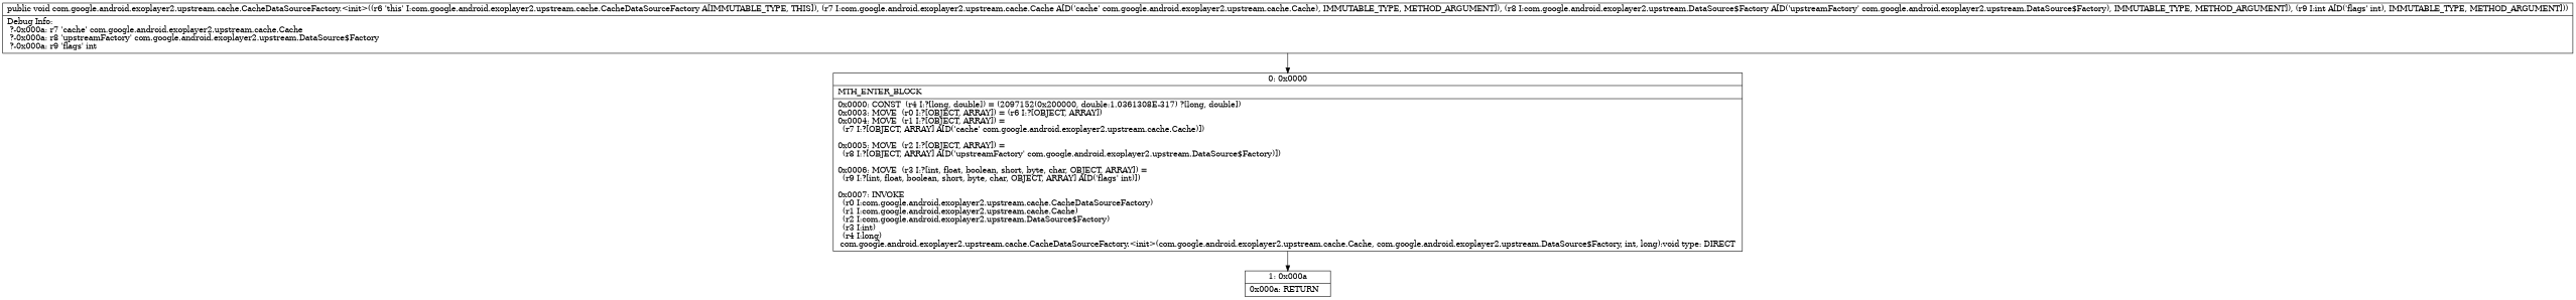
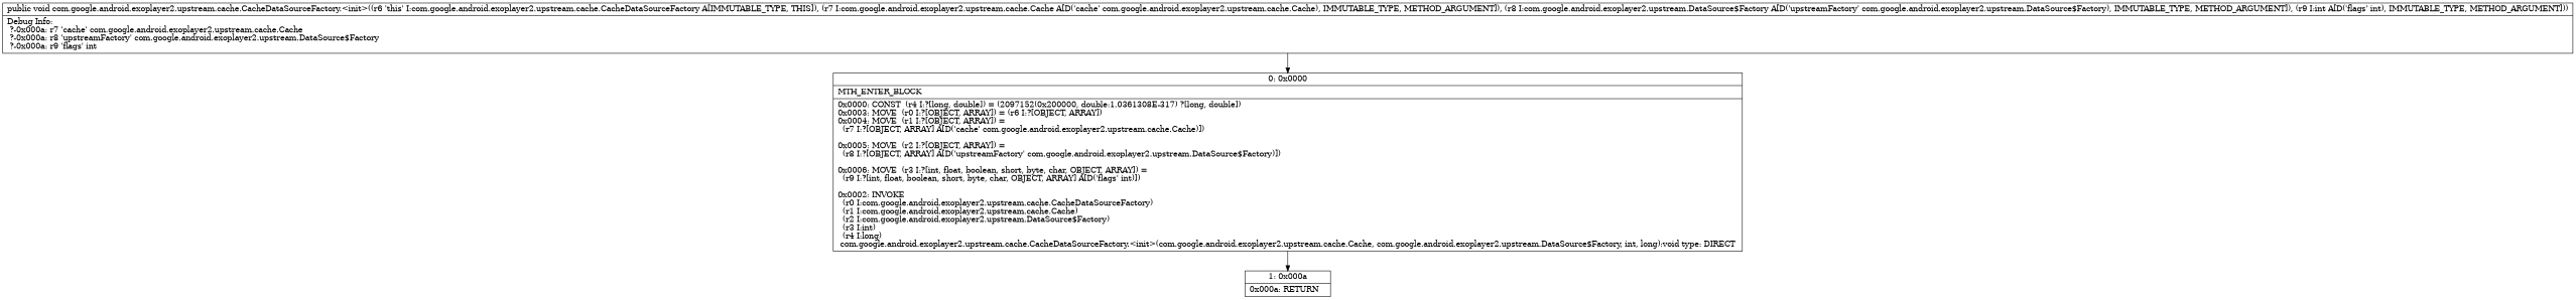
  digraph {
    node [shape=record]
-   n1 [label="{0\:\ 0x0000|MTH_ENTER_BLOCK\l|0x0000: CONST  (r4 I:?[long, double]) = (2097152(0x200000, double:1.0361308E\-317) ?[long, double]) \l0x0003: MOVE  (r0 I:?[OBJECT, ARRAY]) = (r6 I:?[OBJECT, ARRAY]) \l0x0004: MOVE  (r1 I:?[OBJECT, ARRAY]) = \l  (r7 I:?[OBJECT, ARRAY] A[D('cache' com.google.android.exoplayer2.upstream.cache.Cache)])\l \l0x0005: MOVE  (r2 I:?[OBJECT, ARRAY]) = \l  (r8 I:?[OBJECT, ARRAY] A[D('upstreamFactory' com.google.android.exoplayer2.upstream.DataSource$Factory)])\l \l0x0006: MOVE  (r3 I:?[int, float, boolean, short, byte, char, OBJECT, ARRAY]) = \l  (r9 I:?[int, float, boolean, short, byte, char, OBJECT, ARRAY] A[D('flags' int)])\l \l0x0007: INVOKE  \l  (r0 I:com.google.android.exoplayer2.upstream.cache.CacheDataSourceFactory)\l  (r1 I:com.google.android.exoplayer2.upstream.cache.Cache)\l  (r2 I:com.google.android.exoplayer2.upstream.DataSource$Factory)\l  (r3 I:int)\l  (r4 I:long)\l com.google.android.exoplayer2.upstream.cache.CacheDataSourceFactory.\<init\>(com.google.android.exoplayer2.upstream.cache.Cache, com.google.android.exoplayer2.upstream.DataSource$Factory, int, long):void type: DIRECT \l}"]
+   n1 [label="{0\:\ 0x0000|MTH_ENTER_BLOCK\l|0x0000: CONST  (r4 I:?[long, double]) = (2097152(0x200000, double:1.0361308E\-317) ?[long, double]) \l0x0003: MOVE  (r0 I:?[OBJECT, ARRAY]) = (r6 I:?[OBJECT, ARRAY]) \l0x0004: MOVE  (r1 I:?[OBJECT, ARRAY]) = \l  (r7 I:?[OBJECT, ARRAY] A[D('cache' com.google.android.exoplayer2.upstream.cache.Cache)])\l \l0x0005: MOVE  (r2 I:?[OBJECT, ARRAY]) = \l  (r8 I:?[OBJECT, ARRAY] A[D('upstreamFactory' com.google.android.exoplayer2.upstream.DataSource$Factory)])\l \l0x0006: MOVE  (r3 I:?[int, float, boolean, short, byte, char, OBJECT, ARRAY]) = \l  (r9 I:?[int, float, boolean, short, byte, char, OBJECT, ARRAY] A[D('flags' int)])\l \l0x0002: INVOKE  \l  (r0 I:com.google.android.exoplayer2.upstream.cache.CacheDataSourceFactory)\l  (r1 I:com.google.android.exoplayer2.upstream.cache.Cache)\l  (r2 I:com.google.android.exoplayer2.upstream.DataSource$Factory)\l  (r3 I:int)\l  (r4 I:long)\l com.google.android.exoplayer2.upstream.cache.CacheDataSourceFactory.\<init\>(com.google.android.exoplayer2.upstream.cache.Cache, com.google.android.exoplayer2.upstream.DataSource$Factory, int, long):void type: DIRECT \l}"]
    n2 [label="{1\:\ 0x000a|0x000a: RETURN   \l}"]
    n3 [label="{public void com.google.android.exoplayer2.upstream.cache.CacheDataSourceFactory.\<init\>((r6 'this' I:com.google.android.exoplayer2.upstream.cache.CacheDataSourceFactory A[IMMUTABLE_TYPE, THIS]), (r7 I:com.google.android.exoplayer2.upstream.cache.Cache A[D('cache' com.google.android.exoplayer2.upstream.cache.Cache), IMMUTABLE_TYPE, METHOD_ARGUMENT]), (r8 I:com.google.android.exoplayer2.upstream.DataSource$Factory A[D('upstreamFactory' com.google.android.exoplayer2.upstream.DataSource$Factory), IMMUTABLE_TYPE, METHOD_ARGUMENT]), (r9 I:int A[D('flags' int), IMMUTABLE_TYPE, METHOD_ARGUMENT]))  | Debug Info:\l  ?\-0x000a: r7 'cache' com.google.android.exoplayer2.upstream.cache.Cache\l  ?\-0x000a: r8 'upstreamFactory' com.google.android.exoplayer2.upstream.DataSource$Factory\l  ?\-0x000a: r9 'flags' int\l}"]
    n1 -> n2
    n3 -> n1
  }
